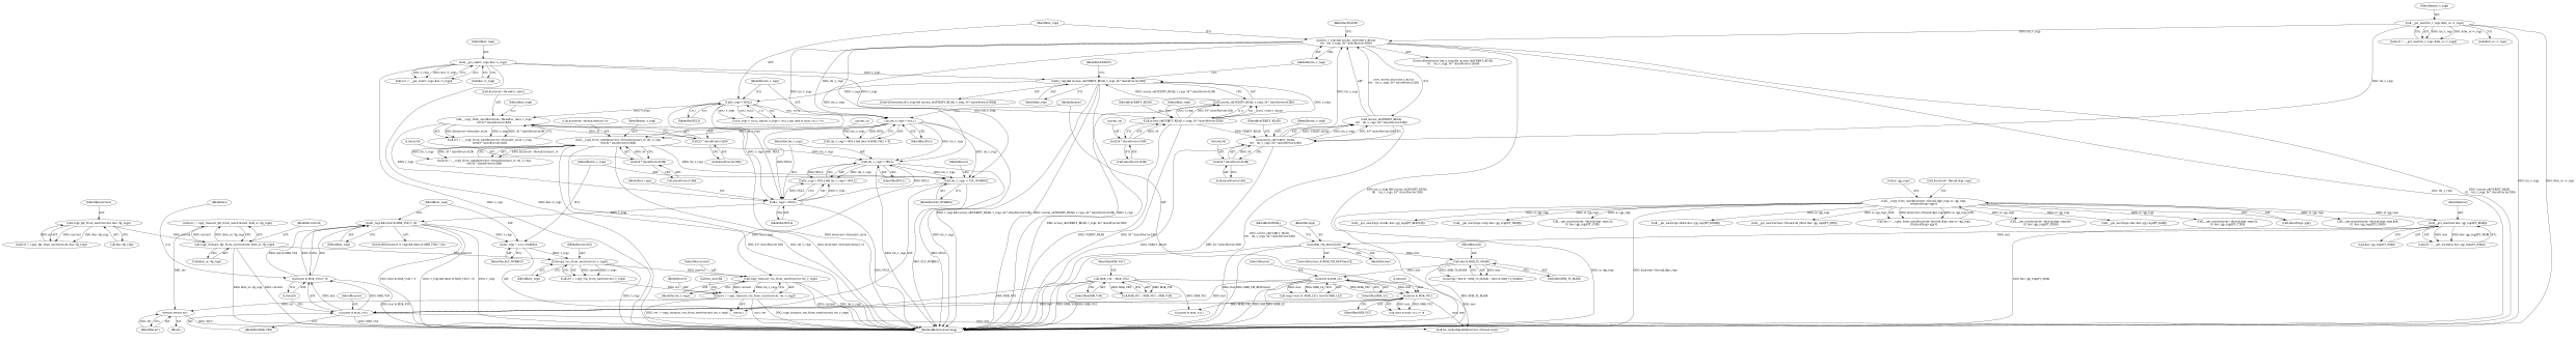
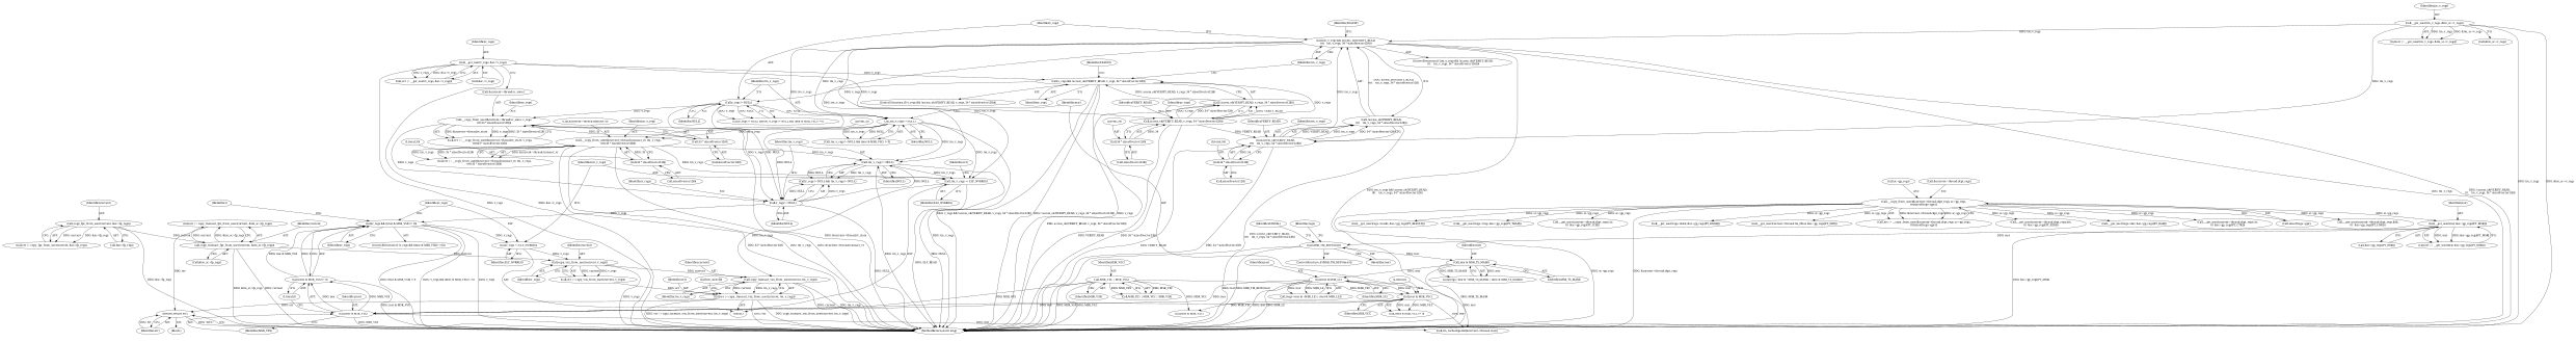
  digraph {
    fontname="Noto Serif"
    node [fontname="Noto Serif"]
    edge [fontname="Noto Serif"]
    n1 [label="(Call,copy_transact_vsx_from_user(current, tm_v_regs))"]
    n2 [label="(Call,err |= copy_transact_vsx_from_user(current, tm_v_regs))"]
    n3 [label="(Identifier,tm_v_regs)"]
    n4 [label="(MethodReturn,static long)"]
    n5 [label="(Block,)"]
    n6 [label="(Return,return err;)"]
    n7 [label="(Call,copy_vsx_from_user(current, v_regs))"]
    n8 [label="(Call,err |= copy_vsx_from_user(current, v_regs))"]
    n9 [label="(Identifier,v_regs)"]
    n10 [label="(Call,copy_transact_fpr_from_user(current, &tm_sc->fp_regs))"]
    n11 [label="(Call,err |= copy_transact_fpr_from_user(current, &tm_sc->fp_regs))"]
    n12 [label="(Call,&tm_sc->fp_regs)"]
    n13 [label="(Call,copy_fpr_from_user(current, &sc->fp_regs))"]
    n14 [label="(Call,&sc->fp_regs)"]
    n15 [label="(Call,err |= copy_fpr_from_user(current, &sc->fp_regs))"]
    n16 [label="(Call,v_regs += ELF_NVRREG)"]
    n17 [label="(Identifier,ELF_NVRREG)"]
    n18 [label="(Call,v_regs && ((msr & MSR_VSX) != 0))"]
    n19 [label="(Call,(msr & MSR_VSX) != 0)"]
    n20 [label="(Identifier,v_regs)"]
    n21 [label="(ControlStructure,if (v_regs && ((msr & MSR_VSX) != 0)))"]
    n22 [label="(Literal,0)"]
    n23 [label="(Call,v_regs != NULL)"]
    n24 [label="(Call,tm_v_regs != NULL)"]
    n25 [label="(Call,v_regs != NULL && tm_v_regs != NULL)"]
    n26 [label="(Identifier,NULL)"]
    n27 [label="(Call,tm_v_regs += ELF_NVRREG)"]
    n28 [label="(Identifier,NULL)"]
    n29 [label="(Call,__copy_from_user(&current->thread.vr_state, v_regs,\n\t\t\t\t\t33 * sizeof(vector128)))"]
    n30 [label="(Call,33 * sizeof(vector128))"]
    n31 [label="(Call,err |= __copy_from_user(&current->thread.vr_state, v_regs,\n\t\t\t\t\t33 * sizeof(vector128)))"]
    n32 [label="(Call,sizeof(vector128))"]
    n33 [label="(Call,v_regs != NULL)"]
    n34 [label="(Call,tm_v_regs != NULL)"]
    n35 [label="(Call,v_regs != NULL && tm_v_regs != NULL && (msr & MSR_VEC) != 0)"]
    n36 [label="(Identifier,NULL)"]
    n37 [label="(Call,__copy_from_user(&current->thread.transact_vr, tm_v_regs,\n\t\t\t\t\t33 * sizeof(vector128)))"]
    n38 [label="(Call,tm_v_regs != NULL && (msr & MSR_VEC) != 0)"]
    n39 [label="(Identifier,NULL)"]
    n40 [label="(Call,v_regs && !access_ok(VERIFY_READ, v_regs, 34 * sizeof(vector128)))"]
    n41 [label="(Call,!access_ok(VERIFY_READ, v_regs, 34 * sizeof(vector128)))"]
    n42 [label="(ControlStructure,if (v_regs && !access_ok(VERIFY_READ, v_regs, 34 * sizeof(vector128))))"]
    n43 [label="(Identifier,v_regs)"]
    n44 [label="(Call,access_ok(VERIFY_READ, v_regs, 34 * sizeof(vector128)))"]
    n45 [label="(Call,34 * sizeof(vector128))"]
    n46 [label="(Call,access_ok(VERIFY_READ,\n\t\t\t\t    tm_v_regs, 34 * sizeof(vector128)))"]
    n47 [label="(Call,sizeof(vector128))"]
    n48 [label="(Call,tm_v_regs && !access_ok(VERIFY_READ,\n\t\t\t\t    tm_v_regs, 34 * sizeof(vector128)))"]
    n49 [label="(Call,!access_ok(VERIFY_READ,\n\t\t\t\t    tm_v_regs, 34 * sizeof(vector128)))"]
    n50 [label="(Call,34 * sizeof(vector128))"]
    n51 [label="(Call,__get_user(v_regs, &sc->v_regs))"]
    n52 [label="(Call,err |= __get_user(v_regs, &sc->v_regs))"]
    n53 [label="(Call,&sc->v_regs)"]
    n54 [label="(Identifier,ELF_NVRREG)"]
    n55 [label="(Call,33 * sizeof(vector128))"]
    n56 [label="(Call,err |= __copy_from_user(&current->thread.transact_vr, tm_v_regs,\n\t\t\t\t\t33 * sizeof(vector128)))"]
    n57 [label="(Identifier,tm_v_regs)"]
    n58 [label="(ControlStructure,if (tm_v_regs && !access_ok(VERIFY_READ,\n\t\t\t\t    tm_v_regs, 34 * sizeof(vector128))))"]
    n59 [label="(Call,sizeof(vector128))"]
    n60 [label="(Call,__get_user(tm_v_regs, &tm_sc->v_regs))"]
    n61 [label="(Call,err |= __get_user(tm_v_regs, &tm_sc->v_regs))"]
    n62 [label="(Call,&tm_sc->v_regs)"]
    n63 [label="(Call,msr & MSR_VSX)"]
    n64 [label="(Identifier,MSR_VSX)"]
    n65 [label="(Call,tm_recheckpoint(&current->thread, msr))"]
    n66 [label="(Call,msr & MSR_VEC)"]
    n67 [label="(Call,msr & MSR_VEC)"]
    n68 [label="(Call,(msr & MSR_VEC) != 0)"]
    n69 [label="(Identifier,MSR_VEC)"]
    n70 [label="(Call,msr & MSR_LE)"]
    n71 [label="(Call,(regs->msr & ~MSR_LE) | (msr & MSR_LE))"]
    n72 [label="(Identifier,MSR_LE)"]
    n73 [label="(Call,msr & MSR_TS_MASK)"]
    n74 [label="(Call,(regs->msr & ~MSR_TS_MASK) | (msr & MSR_TS_MASK))"]
    n75 [label="(Identifier,MSR_TS_MASK)"]
    n76 [label="(Call,MSR_TM_RESV(msr))"]
    n77 [label="(ControlStructure,if (MSR_TM_RESV(msr)))"]
    n78 [label="(Identifier,msr)"]
    n79 [label="(Call,__get_user(msr, &sc->gp_regs[PT_MSR]))"]
    n80 [label="(Call,&sc->gp_regs[PT_MSR])"]
    n81 [label="(Call,err |= __get_user(msr, &sc->gp_regs[PT_MSR]))"]
    n82 [label="(Call,__copy_from_user(&current->thread.ckpt_regs, sc->gp_regs,\n\t\t\t\tsizeof(regs->gpr)))"]
    n83 [label="(Call,__get_user(regs->dsisr, &sc->gp_regs[PT_DSISR]))"]
    n84 [label="(Call,__get_user(current->thread.tm_tfhar, &sc->gp_regs[PT_NIP]))"]
    n85 [label="(Call,err |= __copy_from_user(&current->thread.ckpt_regs, sc->gp_regs,\n\t\t\t\tsizeof(regs->gpr)))"]
    n86 [label="(Call,__get_user(current->thread.ckpt_regs.xer,\n\t\t\t  &sc->gp_regs[PT_XER]))"]
    n87 [label="(Call,__get_user(regs->dar, &sc->gp_regs[PT_DAR]))"]
    n88 [label="(Call,__get_user(current->thread.ckpt_regs.ctr,\n\t\t\t  &sc->gp_regs[PT_CTR]))"]
    n89 [label="(Call,sizeof(regs->gpr))"]
    n90 [label="(Call,__get_user(current->thread.ckpt_regs.link,\n\t\t\t  &sc->gp_regs[PT_LNK]))"]
    n91 [label="(Call,__get_user(regs->result, &sc->gp_regs[PT_RESULT]))"]
    n92 [label="(Call,__get_user(regs->trap, &sc->gp_regs[PT_TRAP]))"]
    n93 [label="(Call,__get_user(current->thread.ckpt_regs.ccr,\n\t\t\t  &sc->gp_regs[PT_CCR]))"]
    n94 [label="(Call,MSR_VEC | MSR_VSX)"]
    n95 [label="(Identifier,MSR_VSX)"]
    n96 [label="(Call,MSR_FE1 | MSR_VEC | MSR_VSX)"]
    n97 [label="(Call,sizeof(vector128))"]
    n98 [label="(Identifier,err)"]
    n99 [label="(Block,)"]
    n100 [label="(Identifier,v_regs)"]
    n101 [label="(Identifier,err)"]
    n102 [label="(Call,&current->thread.transact_vr)"]
    n103 [label="(Literal,34)"]
    n104 [label="(Identifier,VERIFY_READ)"]
    n105 [label="(Identifier,current)"]
    n106 [label="(Literal,0)"]
    n107 [label="(Identifier,EFAULT)"]
    n108 [label="(Identifier,msr)"]
    n109 [label="(Identifier,tm_v_regs)"]
    n110 [label="(Identifier,v_regs)"]
    n111 [label="(Identifier,tm_v_regs)"]
    n112 [label="(Call,&current->thread.vr_state)"]
    n113 [label="(Call,&current->thread.ckpt_regs)"]
    n114 [label="(Identifier,err)"]
    n115 [label="(Identifier,EINVAL)"]
    n116 [label="(Identifier,v_regs)"]
    n117 [label="(Identifier,current)"]
    n118 [label="(Identifier,msr)"]
    n119 [label="(Identifier,msr)"]
    n120 [label="(Identifier,EFAULT)"]
    n121 [label="(Identifier,current)"]
    n122 [label="(Identifier,tm_v_regs)"]
    n123 [label="(Identifier,msr)"]
    n124 [label="(Literal,34)"]
    n125 [label="(Identifier,VERIFY_READ)"]
    n126 [label="(Identifier,msr)"]
    n127 [label="(Identifier,regs)"]
    n128 [label="(Identifier,v_regs)"]
    n129 [label="(Identifier,current)"]
    n130 [label="(Call,tm_sizeof())"]
    n131 [label="(Identifier,tm_v_regs)"]
    n132 [label="(Identifier,i)"]
    n133 [label="(Literal,33)"]
    n134 [label="(Call,sc->gp_regs)"]
    n135 [label="(Identifier,v_regs)"]
    n136 [label="(Identifier,v_regs)"]
    n137 [label="(Identifier,tm_v_regs)"]
    n138 [label="(Literal,33)"]
    n139 [label="(Identifier,tm_v_regs)"]
    n140 [label="(Identifier,MSR_VEC)"]
    n1 -> n2 [label="AST: "]
    n1 -> n2 [label="DDG: current"]
    n1 -> n2 [label="DDG: tm_v_regs"]
    n1 -> n3 [label="CFG: "]
    n1 -> n4 [label="DDG: current"]
    n1 -> n4 [label="DDG: tm_v_regs"]
    n2 -> n1 [label="CFG: "]
    n2 -> n4 [label="DDG: copy_transact_vsx_from_user(current, tm_v_regs)"]
    n2 -> n4 [label="DDG: err |= copy_transact_vsx_from_user(current, tm_v_regs)"]
    n2 -> n4 [label="DDG: err"]
    n2 -> n5 [label="AST: "]
    n2 -> n6 [label="DDG: err"]
    n3 -> n1 [label="AST: "]
+   n4 -> n6 [label="CFG: "]
    n6 -> n4 [label="DDG: <RET>"]
    n6 -> n98 [label="CFG: "]
    n6 -> n99 [label="AST: "]
    n7 -> n1 [label="DDG: current"]
    n7 -> n4 [label="DDG: v_regs"]
    n7 -> n8 [label="AST: "]
    n7 -> n8 [label="DDG: current"]
    n7 -> n8 [label="DDG: v_regs"]
    n7 -> n9 [label="CFG: "]
    n8 -> n2 [label="DDG: err"]
    n8 -> n7 [label="CFG: "]
    n9 -> n7 [label="AST: "]
    n10 -> n4 [label="DDG: current"]
    n10 -> n4 [label="DDG: &tm_sc->fp_regs"]
    n10 -> n7 [label="DDG: current"]
    n10 -> n11 [label="AST: "]
    n10 -> n11 [label="DDG: current"]
    n10 -> n11 [label="DDG: &tm_sc->fp_regs"]
    n10 -> n12 [label="CFG: "]
    n11 -> n6 [label="DDG: err"]
    n11 -> n10 [label="CFG: "]
    n12 -> n10 [label="AST: "]
+   n13 -> n4 [label="DDG: &sc->fp_regs"]
    n13 -> n10 [label="DDG: current"]
    n13 -> n14 [label="CFG: "]
    n13 -> n15 [label="AST: "]
    n13 -> n15 [label="DDG: current"]
    n13 -> n15 [label="DDG: &sc->fp_regs"]
    n14 -> n13 [label="AST: "]
-   n15 -> n13 [label="DDG: err"]
+   n15 -> n13 [label="CFG: "]
    n16 -> n5 [label="AST: "]
    n16 -> n7 [label="DDG: v_regs"]
    n16 -> n17 [label="CFG: "]
    n17 -> n16 [label="AST: "]
    n18 -> n4 [label="DDG: (msr & MSR_VSX) != 0"]
    n18 -> n4 [label="DDG: v_regs && ((msr & MSR_VSX) != 0)"]
    n18 -> n4 [label="DDG: v_regs"]
    n18 -> n16 [label="DDG: v_regs"]
    n18 -> n19 [label="CFG: "]
    n18 -> n20 [label="CFG: "]
    n18 -> n21 [label="AST: "]
    n19 -> n4 [label="DDG: msr & MSR_VSX"]
    n19 -> n18 [label="AST: "]
    n19 -> n18 [label="DDG: msr & MSR_VSX"]
    n19 -> n18 [label="DDG: 0"]
    n19 -> n22 [label="CFG: "]
    n20 -> n18 [label="AST: "]
    n22 -> n19 [label="AST: "]
    n22 -> n63 [label="CFG: "]
    n23 -> n4 [label="DDG: NULL"]
    n23 -> n18 [label="DDG: v_regs"]
    n23 -> n24 [label="DDG: NULL"]
    n23 -> n25 [label="AST: "]
    n23 -> n25 [label="DDG: v_regs"]
    n23 -> n25 [label="DDG: NULL"]
    n23 -> n26 [label="CFG: "]
    n24 -> n4 [label="DDG: tm_v_regs"]
    n24 -> n4 [label="DDG: NULL"]
    n24 -> n25 [label="AST: "]
    n24 -> n25 [label="DDG: tm_v_regs"]
    n24 -> n25 [label="DDG: NULL"]
    n24 -> n27 [label="DDG: tm_v_regs"]
    n24 -> n28 [label="CFG: "]
    n25 -> n23 [label="CFG: "]
    n25 -> n24 [label="CFG: "]
    n26 -> n23 [label="AST: "]
    n27 -> n1 [label="DDG: tm_v_regs"]
-   n27 -> n4 [label="DDG: ELF_NVRREG"]
+   n27 -> n4 [label="DDG: ELF_READ"]
    n27 -> n5 [label="AST: "]
    n27 -> n54 [label="CFG: "]
    n28 -> n24 [label="AST: "]
    n29 -> n4 [label="DDG: &current->thread.vr_state"]
    n29 -> n23 [label="DDG: v_regs"]
    n29 -> n30 [label="CFG: "]
    n29 -> n31 [label="AST: "]
    n29 -> n31 [label="DDG: &current->thread.vr_state"]
    n29 -> n31 [label="DDG: v_regs"]
    n29 -> n31 [label="DDG: 33 * sizeof(vector128)"]
    n30 -> n29 [label="AST: "]
    n30 -> n29 [label="DDG: 33"]
    n30 -> n32 [label="CFG: "]
    n31 -> n29 [label="CFG: "]
    n32 -> n30 [label="AST: "]
    n33 -> n23 [label="DDG: v_regs"]
    n33 -> n23 [label="DDG: NULL"]
    n33 -> n29 [label="DDG: v_regs"]
    n33 -> n34 [label="DDG: NULL"]
    n33 -> n35 [label="AST: "]
    n33 -> n35 [label="DDG: v_regs"]
    n33 -> n35 [label="DDG: NULL"]
    n33 -> n36 [label="CFG: "]
    n34 -> n4 [label="DDG: tm_v_regs"]
    n34 -> n23 [label="DDG: NULL"]
    n34 -> n24 [label="DDG: tm_v_regs"]
    n34 -> n27 [label="DDG: tm_v_regs"]
    n34 -> n37 [label="DDG: tm_v_regs"]
    n34 -> n38 [label="AST: "]
    n34 -> n38 [label="DDG: tm_v_regs"]
    n34 -> n38 [label="DDG: NULL"]
    n34 -> n39 [label="CFG: "]
    n35 -> n33 [label="CFG: "]
    n36 -> n33 [label="AST: "]
    n37 -> n4 [label="DDG: 33 * sizeof(vector128)"]
    n37 -> n4 [label="DDG: tm_v_regs"]
    n37 -> n4 [label="DDG: &current->thread.transact_vr"]
    n37 -> n24 [label="DDG: tm_v_regs"]
    n37 -> n27 [label="DDG: tm_v_regs"]
    n37 -> n55 [label="CFG: "]
    n37 -> n56 [label="AST: "]
    n37 -> n56 [label="DDG: &current->thread.transact_vr"]
    n37 -> n56 [label="DDG: tm_v_regs"]
    n37 -> n56 [label="DDG: 33 * sizeof(vector128)"]
    n38 -> n34 [label="CFG: "]
    n39 -> n34 [label="AST: "]
    n40 -> n4 [label="DDG: v_regs && !access_ok(VERIFY_READ, v_regs, 34 * sizeof(vector128))"]
    n40 -> n4 [label="DDG: !access_ok(VERIFY_READ, v_regs, 34 * sizeof(vector128))"]
    n40 -> n4 [label="DDG: v_regs"]
    n40 -> n33 [label="DDG: v_regs"]
    n40 -> n41 [label="CFG: "]
    n40 -> n42 [label="AST: "]
    n40 -> n43 [label="CFG: "]
    n41 -> n4 [label="DDG: access_ok(VERIFY_READ, v_regs, 34 * sizeof(vector128))"]
    n41 -> n40 [label="AST: "]
    n41 -> n40 [label="DDG: access_ok(VERIFY_READ, v_regs, 34 * sizeof(vector128))"]
    n41 -> n44 [label="CFG: "]
    n43 -> n40 [label="AST: "]
    n44 -> n4 [label="DDG: VERIFY_READ"]
    n44 -> n4 [label="DDG: 34 * sizeof(vector128)"]
    n44 -> n40 [label="DDG: v_regs"]
    n44 -> n41 [label="AST: "]
    n44 -> n41 [label="DDG: VERIFY_READ"]
    n44 -> n41 [label="DDG: v_regs"]
    n44 -> n41 [label="DDG: 34 * sizeof(vector128)"]
    n44 -> n45 [label="CFG: "]
    n44 -> n46 [label="DDG: VERIFY_READ"]
    n45 -> n44 [label="AST: "]
    n45 -> n44 [label="DDG: 34"]
    n45 -> n47 [label="CFG: "]
    n46 -> n4 [label="DDG: 34 * sizeof(vector128)"]
    n46 -> n4 [label="DDG: VERIFY_READ"]
    n46 -> n48 [label="DDG: tm_v_regs"]
    n46 -> n49 [label="AST: "]
    n46 -> n49 [label="DDG: VERIFY_READ"]
    n46 -> n49 [label="DDG: tm_v_regs"]
    n46 -> n49 [label="DDG: 34 * sizeof(vector128)"]
    n46 -> n50 [label="CFG: "]
    n47 -> n45 [label="AST: "]
    n48 -> n4 [label="DDG: tm_v_regs && !access_ok(VERIFY_READ,\n\t\t\t\t    tm_v_regs, 34 * sizeof(vector128))"]
    n48 -> n4 [label="DDG: tm_v_regs"]
    n48 -> n4 [label="DDG: !access_ok(VERIFY_READ,\n\t\t\t\t    tm_v_regs, 34 * sizeof(vector128))"]
    n48 -> n24 [label="DDG: tm_v_regs"]
    n48 -> n27 [label="DDG: tm_v_regs"]
    n48 -> n34 [label="DDG: tm_v_regs"]
    n48 -> n37 [label="DDG: tm_v_regs"]
    n48 -> n49 [label="CFG: "]
    n48 -> n57 [label="CFG: "]
    n48 -> n58 [label="AST: "]
    n49 -> n4 [label="DDG: access_ok(VERIFY_READ,\n\t\t\t\t    tm_v_regs, 34 * sizeof(vector128))"]
    n49 -> n46 [label="CFG: "]
    n49 -> n48 [label="AST: "]
    n49 -> n48 [label="DDG: access_ok(VERIFY_READ,\n\t\t\t\t    tm_v_regs, 34 * sizeof(vector128))"]
    n50 -> n46 [label="AST: "]
    n50 -> n46 [label="DDG: 34"]
    n50 -> n59 [label="CFG: "]
    n51 -> n4 [label="DDG: v_regs"]
    n51 -> n4 [label="DDG: &sc->v_regs"]
    n51 -> n40 [label="DDG: v_regs"]
    n51 -> n44 [label="DDG: v_regs"]
    n51 -> n52 [label="AST: "]
    n51 -> n52 [label="DDG: v_regs"]
    n51 -> n52 [label="DDG: &sc->v_regs"]
-   n51 -> n53 [label="CFG: "]
+   n51 -> n112 [label="CFG: "]
    n52 -> n51 [label="CFG: "]
    n53 -> n51 [label="AST: "]
    n54 -> n27 [label="AST: "]
    n55 -> n37 [label="AST: "]
    n55 -> n37 [label="DDG: 33"]
    n55 -> n97 [label="CFG: "]
    n56 -> n37 [label="CFG: "]
    n57 -> n40 [label="CFG: "]
    n57 -> n48 [label="AST: "]
    n59 -> n50 [label="AST: "]
    n60 -> n4 [label="DDG: &tm_sc->v_regs"]
    n60 -> n4 [label="DDG: tm_v_regs"]
    n60 -> n46 [label="DDG: tm_v_regs"]
    n60 -> n48 [label="DDG: tm_v_regs"]
    n60 -> n61 [label="AST: "]
    n60 -> n61 [label="DDG: tm_v_regs"]
    n60 -> n61 [label="DDG: &tm_sc->v_regs"]
    n60 -> n62 [label="CFG: "]
-   n61 -> n60 [label="CFG: "]
    n63 -> n4 [label="DDG: MSR_VSX"]
    n63 -> n19 [label="AST: "]
    n63 -> n19 [label="DDG: msr"]
    n63 -> n19 [label="DDG: MSR_VSX"]
    n63 -> n64 [label="CFG: "]
    n63 -> n65 [label="DDG: msr"]
    n64 -> n63 [label="AST: "]
    n66 -> n63 [label="DDG: msr"]
    n66 -> n65 [label="DDG: msr"]
    n66 -> n67 [label="DDG: MSR_VEC"]
    n66 -> n68 [label="AST: "]
    n66 -> n68 [label="DDG: msr"]
    n66 -> n68 [label="DDG: MSR_VEC"]
    n66 -> n69 [label="CFG: "]
    n69 -> n66 [label="AST: "]
    n70 -> n4 [label="DDG: msr"]
    n70 -> n4 [label="DDG: MSR_LE"]
    n70 -> n63 [label="DDG: msr"]
    n70 -> n65 [label="DDG: msr"]
    n70 -> n66 [label="DDG: msr"]
    n70 -> n71 [label="AST: "]
    n70 -> n71 [label="DDG: msr"]
    n70 -> n71 [label="DDG: MSR_LE"]
    n70 -> n72 [label="CFG: "]
    n71 -> n70 [label="CFG: "]
    n72 -> n70 [label="AST: "]
    n73 -> n4 [label="DDG: MSR_TS_MASK"]
    n73 -> n70 [label="DDG: msr"]
    n73 -> n74 [label="AST: "]
    n73 -> n74 [label="DDG: msr"]
    n73 -> n74 [label="DDG: MSR_TS_MASK"]
    n73 -> n75 [label="CFG: "]
    n74 -> n73 [label="CFG: "]
    n75 -> n73 [label="AST: "]
    n76 -> n4 [label="DDG: msr"]
    n76 -> n4 [label="DDG: MSR_TM_RESV(msr)"]
    n76 -> n73 [label="DDG: msr"]
    n76 -> n77 [label="AST: "]
    n76 -> n78 [label="CFG: "]
    n78 -> n76 [label="AST: "]
    n79 -> n4 [label="DDG: &sc->gp_regs[PT_MSR]"]
    n79 -> n76 [label="DDG: msr"]
    n79 -> n80 [label="CFG: "]
    n79 -> n81 [label="AST: "]
    n79 -> n81 [label="DDG: msr"]
    n79 -> n81 [label="DDG: &sc->gp_regs[PT_MSR]"]
    n80 -> n79 [label="AST: "]
    n81 -> n79 [label="CFG: "]
    n82 -> n4 [label="DDG: sc->gp_regs"]
    n82 -> n4 [label="DDG: &current->thread.ckpt_regs"]
    n82 -> n79 [label="DDG: sc->gp_regs"]
    n82 -> n83 [label="DDG: sc->gp_regs"]
    n82 -> n84 [label="DDG: sc->gp_regs"]
    n82 -> n85 [label="AST: "]
    n82 -> n85 [label="DDG: &current->thread.ckpt_regs"]
    n82 -> n85 [label="DDG: sc->gp_regs"]
    n82 -> n86 [label="DDG: sc->gp_regs"]
    n82 -> n87 [label="DDG: sc->gp_regs"]
    n82 -> n88 [label="DDG: sc->gp_regs"]
    n82 -> n89 [label="CFG: "]
    n82 -> n90 [label="DDG: sc->gp_regs"]
    n82 -> n91 [label="DDG: sc->gp_regs"]
    n82 -> n92 [label="DDG: sc->gp_regs"]
    n82 -> n93 [label="DDG: sc->gp_regs"]
    n85 -> n82 [label="CFG: "]
    n89 -> n82 [label="AST: "]
    n94 -> n4 [label="DDG: MSR_VSX"]
    n94 -> n4 [label="DDG: MSR_VEC"]
    n94 -> n63 [label="DDG: MSR_VSX"]
    n94 -> n66 [label="DDG: MSR_VEC"]
    n94 -> n67 [label="DDG: MSR_VEC"]
    n94 -> n95 [label="CFG: "]
    n94 -> n96 [label="AST: "]
    n94 -> n96 [label="DDG: MSR_VEC"]
    n94 -> n96 [label="DDG: MSR_VSX"]
    n95 -> n94 [label="AST: "]
    n96 -> n94 [label="CFG: "]
    n97 -> n55 [label="AST: "]
    n98 -> n6 [label="AST: "]
    n98 -> n6 [label="DDG: err"]
    n100 -> n29 [label="AST: "]
    n101 -> n27 [label="CFG: "]
    n102 -> n37 [label="AST: "]
    n103 -> n50 [label="AST: "]
    n104 -> n46 [label="AST: "]
    n105 -> n10 [label="AST: "]
    n106 -> n66 [label="CFG: "]
    n107 -> n48 [label="CFG: "]
    n108 -> n73 [label="AST: "]
    n109 -> n37 [label="AST: "]
    n110 -> n23 [label="AST: "]
    n111 -> n33 [label="CFG: "]
    n111 -> n34 [label="AST: "]
    n112 -> n29 [label="AST: "]
    n113 -> n82 [label="AST: "]
    n114 -> n2 [label="AST: "]
    n115 -> n76 [label="CFG: "]
    n116 -> n51 [label="AST: "]
    n117 -> n13 [label="AST: "]
    n118 -> n63 [label="AST: "]
    n119 -> n70 [label="AST: "]
    n120 -> n40 [label="CFG: "]
    n121 -> n1 [label="AST: "]
    n122 -> n46 [label="AST: "]
    n123 -> n34 [label="CFG: "]
    n123 -> n66 [label="AST: "]
    n124 -> n45 [label="AST: "]
    n125 -> n44 [label="AST: "]
    n126 -> n79 [label="AST: "]
    n127 -> n76 [label="CFG: "]
    n128 -> n44 [label="AST: "]
    n129 -> n7 [label="AST: "]
    n130 -> n2 [label="CFG: "]
    n131 -> n60 [label="AST: "]
-   n132 -> n19 [label="CFG: "]
+   n132 -> n18 [label="CFG: "]
    n133 -> n55 [label="AST: "]
    n134 -> n82 [label="AST: "]
    n135 -> n33 [label="AST: "]
    n135 -> n48 [label="CFG: "]
    n136 -> n16 [label="AST: "]
    n136 -> n18 [label="CFG: "]
    n137 -> n16 [label="CFG: "]
    n137 -> n27 [label="AST: "]
    n138 -> n30 [label="AST: "]
    n139 -> n23 [label="CFG: "]
    n139 -> n24 [label="AST: "]
    n140 -> n94 [label="AST: "]
  }
